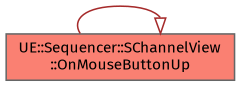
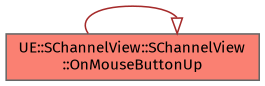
  digraph {
    rankdir=LR
    fontname="Fira Sans"
-   n1 [color=gray40 fillcolor=salmon fontcolor=black fontname="Fira Sans" fontsize=10 height=0.2 label="UE::Sequencer::SChannelView\l::OnMouseButtonUp" shape=box style=filled width=0.4]
+   n1 [color=gray40 fillcolor=salmon fontcolor=black fontname="Fira Sans" fontsize=10 height=0.2 label="UE::SChannelView::SChannelView\l::OnMouseButtonUp" shape=box style=filled width=0.4]
    n1 -> n1 [color=brown fontname="Fira Sans" fontsize=10 labelfontname=Helvetica labelfontsize=10 style=solid arrowhead=onormal]
  }
